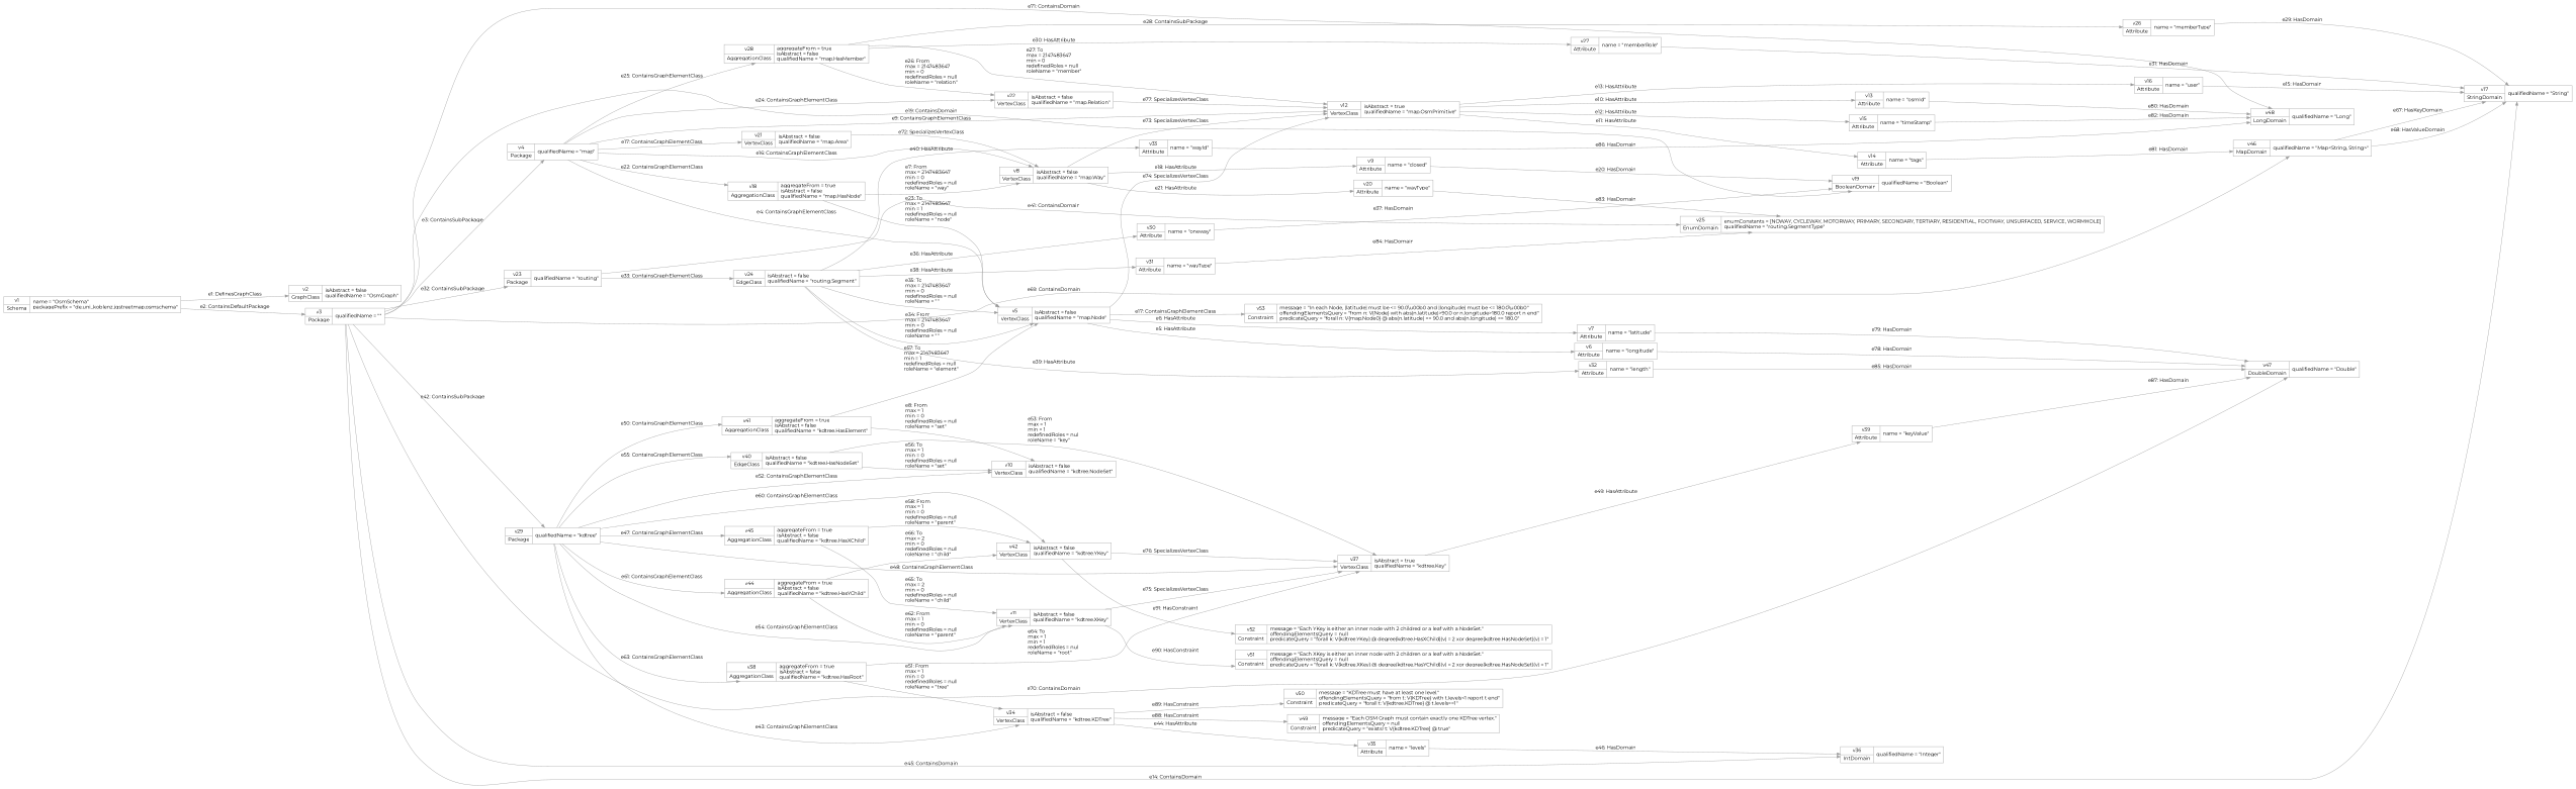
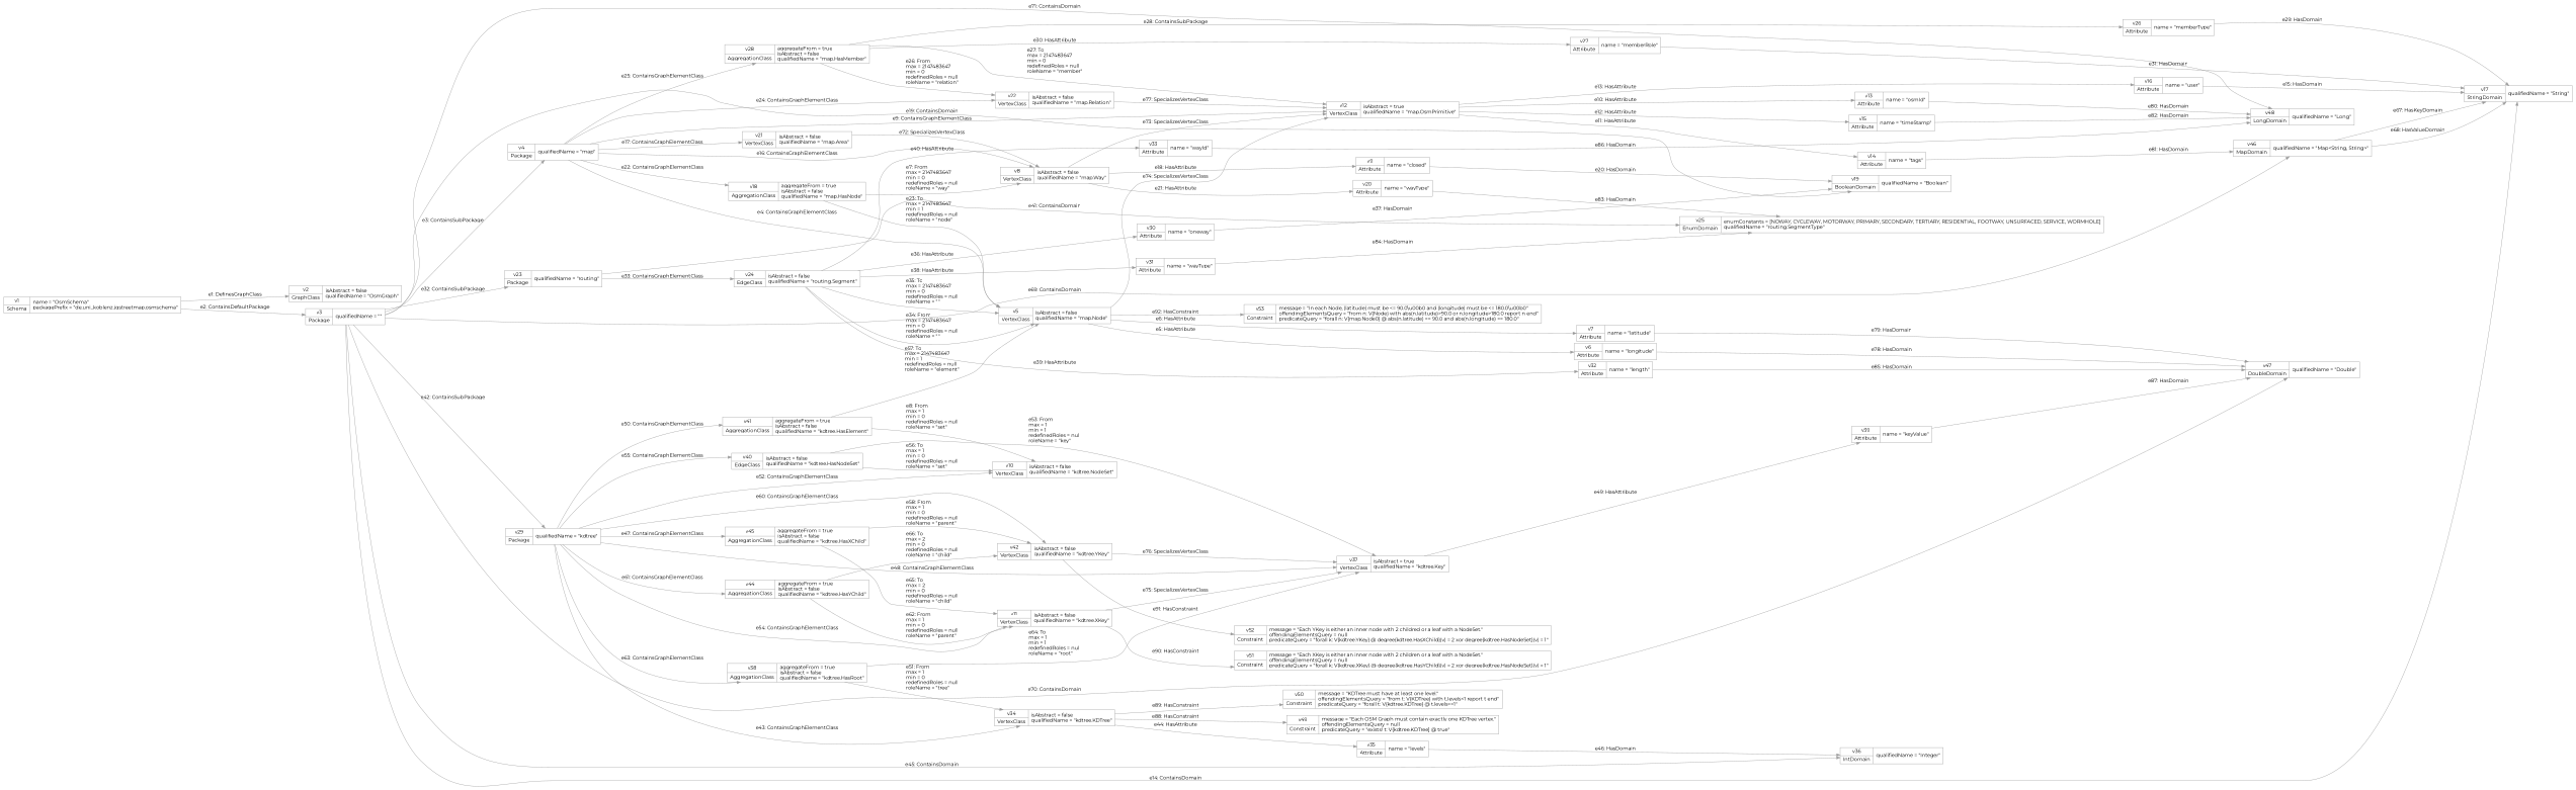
  digraph {
    fontname=Montserrat
    nodesep=0.25
    rankdir=LR
    ranksep=1.5
    node [color="#999999" fontname=Montserrat fontsize=14 shape=record]
    edge [color="#999999" fontname=Montserrat fontsize=14 labelfontname=Helvetica labelfontsize=14]
    n1 [label="{{v1|Schema}|name = \"OsmSchema\"\lpackagePrefix = \"de.uni_koblenz.jgstreetmap.osmschema\"\l}"]
    n2 [label="{{v2|GraphClass}|isAbstract = false\lqualifiedName = \"OsmGraph\"\l}"]
    n3 [label="{{v3|Package}|qualifiedName = \"\"\l}"]
    n4 [label="{{v4|Package}|qualifiedName = \"map\"\l}"]
    n5 [label="{{v17|StringDomain}|qualifiedName = \"String\"\l}"]
    n6 [label="{{v19|BooleanDomain}|qualifiedName = \"Boolean\"\l}"]
    n7 [label="{{v23|Package}|qualifiedName = \"routing\"\l}"]
    n8 [label="{{v29|Package}|qualifiedName = \"kdtree\"\l}"]
    n9 [label="{{v36|IntDomain}|qualifiedName = \"Integer\"\l}"]
    n10 [label="{{v46|MapDomain}|qualifiedName = \"Map\<String, String\>\"\l}"]
    n11 [label="{{v47|DoubleDomain}|qualifiedName = \"Double\"\l}"]
    n12 [label="{{v48|LongDomain}|qualifiedName = \"Long\"\l}"]
    n13 [label="{{v5|VertexClass}|isAbstract = false\lqualifiedName = \"map.Node\"\l}"]
    n14 [label="{{v8|VertexClass}|isAbstract = false\lqualifiedName = \"map.Way\"\l}"]
    n15 [label="{{v12|VertexClass}|isAbstract = true\lqualifiedName = \"map.OsmPrimitive\"\l}"]
    n16 [label="{{v18|AggregationClass}|aggregateFrom = true\lisAbstract = false\lqualifiedName = \"map.HasNode\"\l}"]
    n17 [label="{{v21|VertexClass}|isAbstract = false\lqualifiedName = \"map.Area\"\l}"]
    n18 [label="{{v22|VertexClass}|isAbstract = false\lqualifiedName = \"map.Relation\"\l}"]
    n19 [label="{{v28|AggregationClass}|aggregateFrom = true\lisAbstract = false\lqualifiedName = \"map.HasMember\"\l}"]
    n20 [label="{{v25|EnumDomain}|enumConstants = [NOWAY, CYCLEWAY, MOTORWAY, PRIMARY, SECONDARY, TERTIARY, RESIDENTIAL, FOOTWAY, UNSURFACED, SERVICE, WORMHOLE]\lqualifiedName = \"routing.SegmentType\"\l}"]
    n21 [label="{{v24|EdgeClass}|isAbstract = false\lqualifiedName = \"routing.Segment\"\l}"]
    n22 [label="{{v10|VertexClass}|isAbstract = false\lqualifiedName = \"kdtree.NodeSet\"\l}"]
    n23 [label="{{v34|VertexClass}|isAbstract = false\lqualifiedName = \"kdtree.KDTree\"\l}"]
    n24 [label="{{v37|VertexClass}|isAbstract = true\lqualifiedName = \"kdtree.Key\"\l}"]
    n25 [label="{{v38|AggregationClass}|aggregateFrom = true\lisAbstract = false\lqualifiedName = \"kdtree.HasRoot\"\l}"]
    n26 [label="{{v40|EdgeClass}|isAbstract = false\lqualifiedName = \"kdtree.HasNodeSet\"\l}"]
    n27 [label="{{v41|AggregationClass}|aggregateFrom = true\lisAbstract = false\lqualifiedName = \"kdtree.HasElement\"\l}"]
    n28 [label="{{v11|VertexClass}|isAbstract = false\lqualifiedName = \"kdtree.XKey\"\l}"]
    n29 [label="{{v42|VertexClass}|isAbstract = false\lqualifiedName = \"kdtree.YKey\"\l}"]
    n30 [label="{{v44|AggregationClass}|aggregateFrom = true\lisAbstract = false\lqualifiedName = \"kdtree.HasYChild\"\l}"]
    n31 [label="{{v45|AggregationClass}|aggregateFrom = true\lisAbstract = false\lqualifiedName = \"kdtree.HasXChild\"\l}"]
    n32 [label="{{v6|Attribute}|name = \"longitude\"\l}"]
    n33 [label="{{v7|Attribute}|name = \"latitude\"\l}"]
    n34 [label="{{v53|Constraint}|message = \"In each Node, \|latitude\| must be \<= 90.0\\u00b0 and  \|longitude\| must be \<= 180.0\\u00b0\"\loffendingElementsQuery = \"from n: V\{Node\} with abs(n.latitude)\>90.0 or n.longitude\>180.0 report n end\"\lpredicateQuery = \"forall n: V\{map.Node0\} @ abs(n.latitude) \<= 90.0 and abs(n.longitude) \<= 180.0\"\l}"]
    n35 [label="{{v9|Attribute}|name = \"closed\"\l}"]
    n36 [label="{{v20|Attribute}|name = \"wayType\"\l}"]
    n37 [label="{{v13|Attribute}|name = \"osmId\"\l}"]
    n38 [label="{{v14|Attribute}|name = \"tags\"\l}"]
    n39 [label="{{v15|Attribute}|name = \"timeStamp\"\l}"]
    n40 [label="{{v16|Attribute}|name = \"user\"\l}"]
    n41 [label="{{v26|Attribute}|name = \"memberType\"\l}"]
    n42 [label="{{v27|Attribute}|name = \"memberRole\"\l}"]
    n43 [label="{{v30|Attribute}|name = \"oneway\"\l}"]
    n44 [label="{{v31|Attribute}|name = \"wayType\"\l}"]
    n45 [label="{{v32|Attribute}|name = \"length\"\l}"]
    n46 [label="{{v33|Attribute}|name = \"wayId\"\l}"]
    n47 [label="{{v35|Attribute}|name = \"levels\"\l}"]
    n48 [label="{{v49|Constraint}|message = \"Each OSM Graph must contain exactly one KDTree vertex.\"\loffendingElementsQuery = null\lpredicateQuery = \"exists! t: V\{kdtree.KDTree] @ true\"\l}"]
    n49 [label="{{v50|Constraint}|message = \"KDTree must have at least one  level.\"\loffendingElementsQuery = \"from t: V\{KDTree\} with t.levels\<1 report t end\"\lpredicateQuery = \"forall t: V\{kdtree.KDTree\} @ t.levels\>=1\"\l}"]
    n50 [label="{{v39|Attribute}|name = \"keyValue\"\l}"]
    n51 [label="{{v51|Constraint}|message = \"Each XKey is either an inner node with 2 children or a leaf with a NodeSet.\"\loffendingElementsQuery = null\lpredicateQuery = \"forall k: V\{kdtree.XKey\} @ degree\{kdtree.HasYChild\}(v) = 2 xor degree\{kdtree.HasNodeSet\}(v) = 1\"\l}"]
    n52 [label="{{v52|Constraint}|message = \"Each YKey is either an inner node with 2 childred or a leaf with a NodeSet.\"\loffendingElementsQuery = null\lpredicateQuery = \"forall k: V\{kdtree.YKey\} @ degree\{kdtree.HasXChild\}(v) = 2 xor degree\{kdtree.HasNodeSet\}(v) = 1\"\l}"]
    n1 -> n2 [label="e1: DefinesGraphClass"]
    n1 -> n3 [label="e2: ContainsDefaultPackage"]
    n3 -> n4 [label="e3: ContainsSubPackage"]
    n3 -> n5 [label="e14: ContainsDomain"]
    n3 -> n6 [label="e19: ContainsDomain"]
    n3 -> n7 [label="e32: ContainsSubPackage"]
    n3 -> n8 [label="e42: ContainsSubPackage"]
    n3 -> n9 [label="e45: ContainsDomain"]
    n3 -> n10 [label="e69: ContainsDomain"]
    n3 -> n11 [label="e70: ContainsDomain"]
    n3 -> n12 [label="e71: ContainsDomain"]
    n4 -> n13 [label="e4: ContainsGraphElementClass"]
    n4 -> n14 [label="e16: ContainsGraphElementClass"]
    n4 -> n15 [label="e9: ContainsGraphElementClass"]
    n4 -> n16 [label="e22: ContainsGraphElementClass"]
    n4 -> n17 [label="e17: ContainsGraphElementClass"]
    n4 -> n18 [label="e24: ContainsGraphElementClass"]
    n4 -> n19 [label="e25: ContainsGraphElementClass"]
    n7 -> n20 [label="e41: ContainsDomain"]
    n7 -> n21 [label="e33: ContainsGraphElementClass"]
    n8 -> n22 [label="e52: ContainsGraphElementClass"]
    n8 -> n23 [label="e43: ContainsGraphElementClass"]
    n8 -> n24 [label="e48: ContainsGraphElementClass"]
    n8 -> n25 [label="e63: ContainsGraphElementClass"]
    n8 -> n26 [label="e55: ContainsGraphElementClass"]
    n8 -> n27 [label="e50: ContainsGraphElementClass"]
    n8 -> n28 [label="e54: ContainsGraphElementClass"]
    n8 -> n29 [label="e60: ContainsGraphElementClass"]
    n8 -> n30 [label="e61: ContainsGraphElementClass"]
    n8 -> n31 [label="e47: ContainsGraphElementClass"]
    n10 -> n5 [label="e67: HasKeyDomain"]
    n10 -> n5 [label="e68: HasValueDomain"]
    n13 -> n15 [label="e74: SpecializesVertexClass"]
    n13 -> n32 [label="e5: HasAttribute"]
    n13 -> n33 [label="e6: HasAttribute"]
-   n13 -> n34 [label="e17: ContainsGraphElementClass"]
+   n13 -> n34 [label="e92: HasConstraint"]
    n14 -> n15 [label="e73: SpecializesVertexClass"]
    n14 -> n35 [label="e18: HasAttribute"]
    n14 -> n36 [label="e21: HasAttribute"]
    n15 -> n37 [label="e10: HasAttribute"]
    n15 -> n38 [label="e11: HasAttribute"]
    n15 -> n39 [label="e12: HasAttribute"]
    n15 -> n40 [label="e13: HasAttribute"]
    n16 -> n13 [label="e23: To\lmax = 2147483647\lmin = 1\lredefinedRoles = null\lroleName = \"node\"\l"]
    n16 -> n14 [label="e7: From\lmax = 2147483647\lmin = 0\lredefinedRoles = null\lroleName = \"way\"\l"]
    n17 -> n14 [label="e72: SpecializesVertexClass"]
    n18 -> n15 [label="e77: SpecializesVertexClass"]
    n19 -> n15 [label="e27: To\lmax = 2147483647\lmin = 0\lredefinedRoles = null\lroleName = \"member\"\l"]
    n19 -> n18 [label="e26: From\lmax = 2147483647\lmin = 0\lredefinedRoles = null\lroleName = \"relation\"\l"]
    n19 -> n41 [label="e28: ContainsSubPackage"]
    n19 -> n42 [label="e30: HasAttribute"]
    n21 -> n13 [label="e34: From\lmax = 2147483647\lmin = 0\lredefinedRoles = null\lroleName = \"\"\l"]
    n21 -> n13 [label="e35: To\lmax = 2147483647\lmin = 0\lredefinedRoles = null\lroleName = \"\"\l"]
    n21 -> n43 [label="e36: HasAttribute"]
    n21 -> n44 [label="e38: HasAttribute"]
    n21 -> n45 [label="e39: HasAttribute"]
    n21 -> n46 [label="e40: HasAttribute"]
    n23 -> n47 [label="e44: HasAttribute"]
    n23 -> n48 [label="e88: HasConstraint"]
    n23 -> n49 [label="e89: HasConstraint"]
    n24 -> n50 [label="e49: HasAttribute"]
    n25 -> n23 [label="e51: From\lmax = 1\lmin = 0\lredefinedRoles = null\lroleName = \"tree\"\l"]
    n25 -> n24 [label="e64: To\lmax = 1\lmin = 1\lredefinedRoles = null\lroleName = \"root\"\l"]
    n26 -> n22 [label="e56: To\lmax = 1\lmin = 0\lredefinedRoles = null\lroleName = \"set\"\l"]
    n26 -> n24 [label="e53: From\lmax = 1\lmin = 1\lredefinedRoles = null\lroleName = \"key\"\l"]
    n27 -> n13 [label="e57: To\lmax = 2147483647\lmin = 1\lredefinedRoles = null\lroleName = \"element\"\l"]
    n27 -> n22 [label="e8: From\lmax = 1\lmin = 0\lredefinedRoles = null\lroleName = \"set\"\l"]
    n28 -> n24 [label="e75: SpecializesVertexClass"]
    n28 -> n51 [label="e90: HasConstraint"]
    n29 -> n24 [label="e76: SpecializesVertexClass"]
    n29 -> n52 [label="e91: HasConstraint"]
    n30 -> n28 [label="e62: From\lmax = 1\lmin = 0\lredefinedRoles = null\lroleName = \"parent\"\l"]
    n30 -> n29 [label="e66: To\lmax = 2\lmin = 0\lredefinedRoles = null\lroleName = \"child\"\l"]
    n31 -> n28 [label="e65: To\lmax = 2\lmin = 0\lredefinedRoles = null\lroleName = \"child\"\l"]
    n31 -> n29 [label="e58: From\lmax = 1\lmin = 0\lredefinedRoles = null\lroleName = \"parent\"\l"]
    n32 -> n11 [label="e78: HasDomain"]
    n33 -> n11 [label="e79: HasDomain"]
    n35 -> n6 [label="e20: HasDomain"]
    n36 -> n20 [label="e83: HasDomain"]
    n37 -> n12 [label="e80: HasDomain"]
    n38 -> n10 [label="e81: HasDomain"]
    n39 -> n12 [label="e82: HasDomain"]
    n40 -> n5 [label="e15: HasDomain"]
    n41 -> n5 [label="e29: HasDomain"]
    n42 -> n5 [label="e31: HasDomain"]
    n43 -> n6 [label="e37: HasDomain"]
    n44 -> n20 [label="e84: HasDomain"]
    n45 -> n11 [label="e85: HasDomain"]
    n46 -> n12 [label="e86: HasDomain"]
    n47 -> n9 [label="e46: HasDomain"]
    n50 -> n11 [label="e87: HasDomain"]
  }
